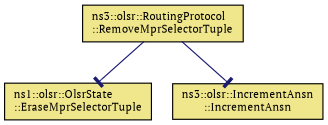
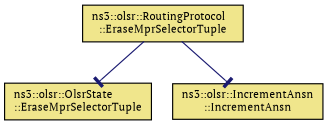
  digraph {
    fontname="PT Serif"
    rankdir=TB
    node [color=black fillcolor=khaki fontname="PT Serif" fontsize=10 shape=record style=filled]
    edge [arrowhead=tee color=midnightblue fontname="PT Serif" fontsize=10 labelfontname=Helvetica labelfontsize=10 style=solid]
-   n1 [fontcolor=black height=0.2 label="ns3::olsr::RoutingProtocol\l::RemoveMprSelectorTuple" width=0.4]
-   n2 [height=0.2 label="ns1::olsr::OlsrState\l::EraseMprSelectorTuple" width=0.4]
+   n1 [fontcolor=black height=0.2 label="ns3::olsr::RoutingProtocol\l::EraseMprSelectorTuple" width=0.4]
+   n2 [height=0.2 label="ns3::olsr::OlsrState\l::EraseMprSelectorTuple" width=0.4]
    n3 [height=0.2 label="ns3::olsr::IncrementAnsn\l::IncrementAnsn" width=0.4]
    n1 -> n2
    n1 -> n3
  }
